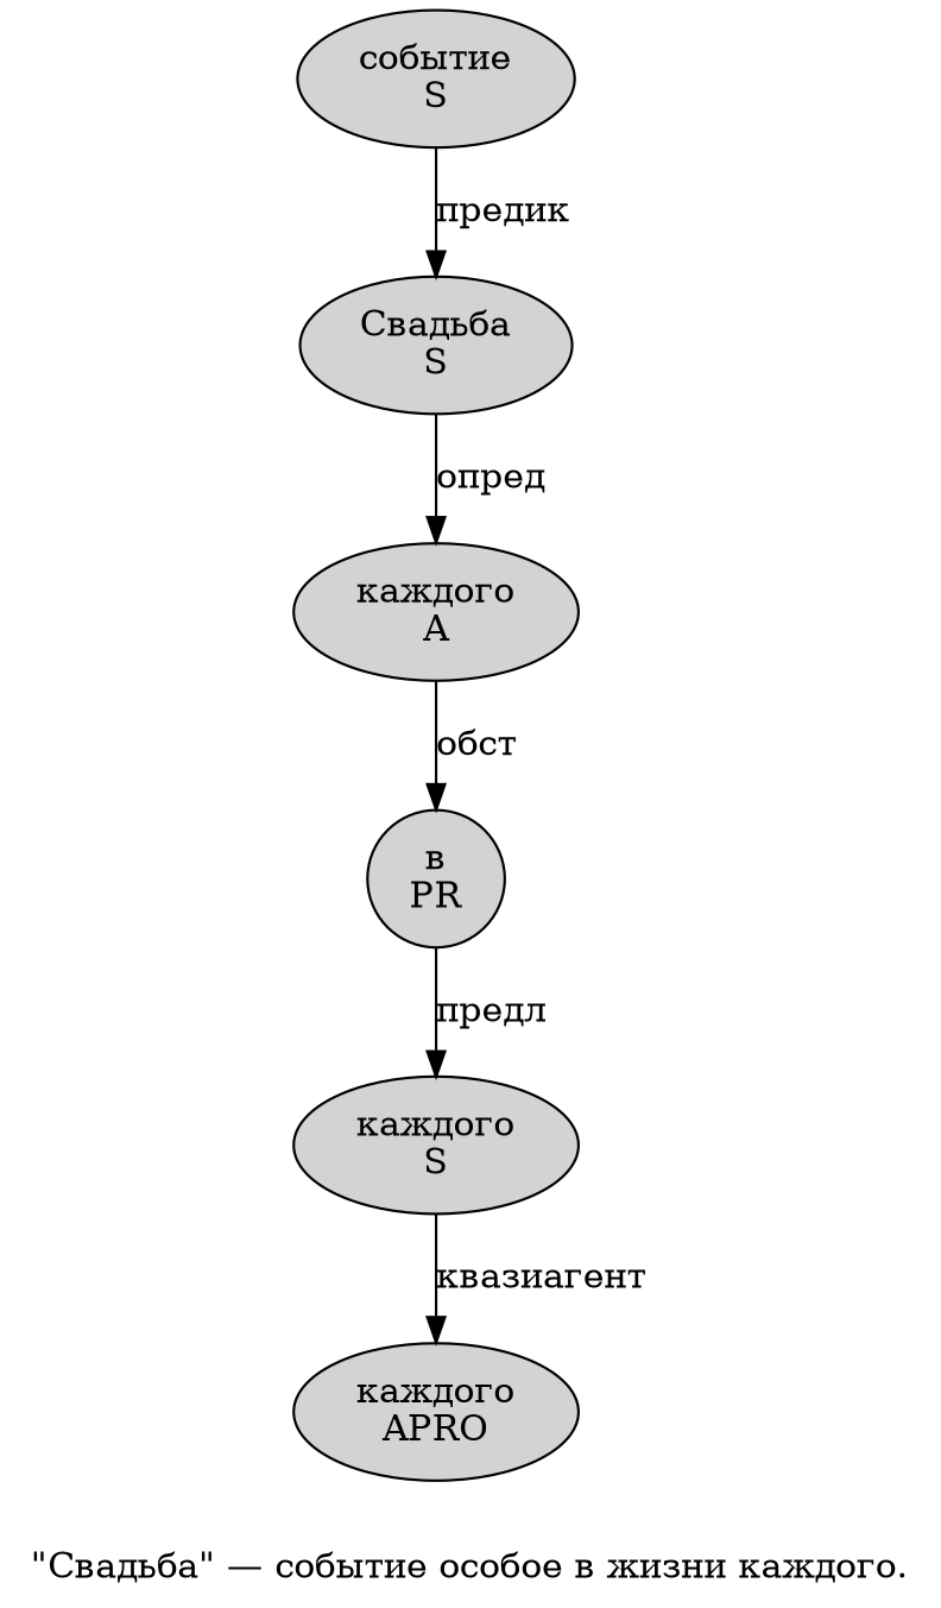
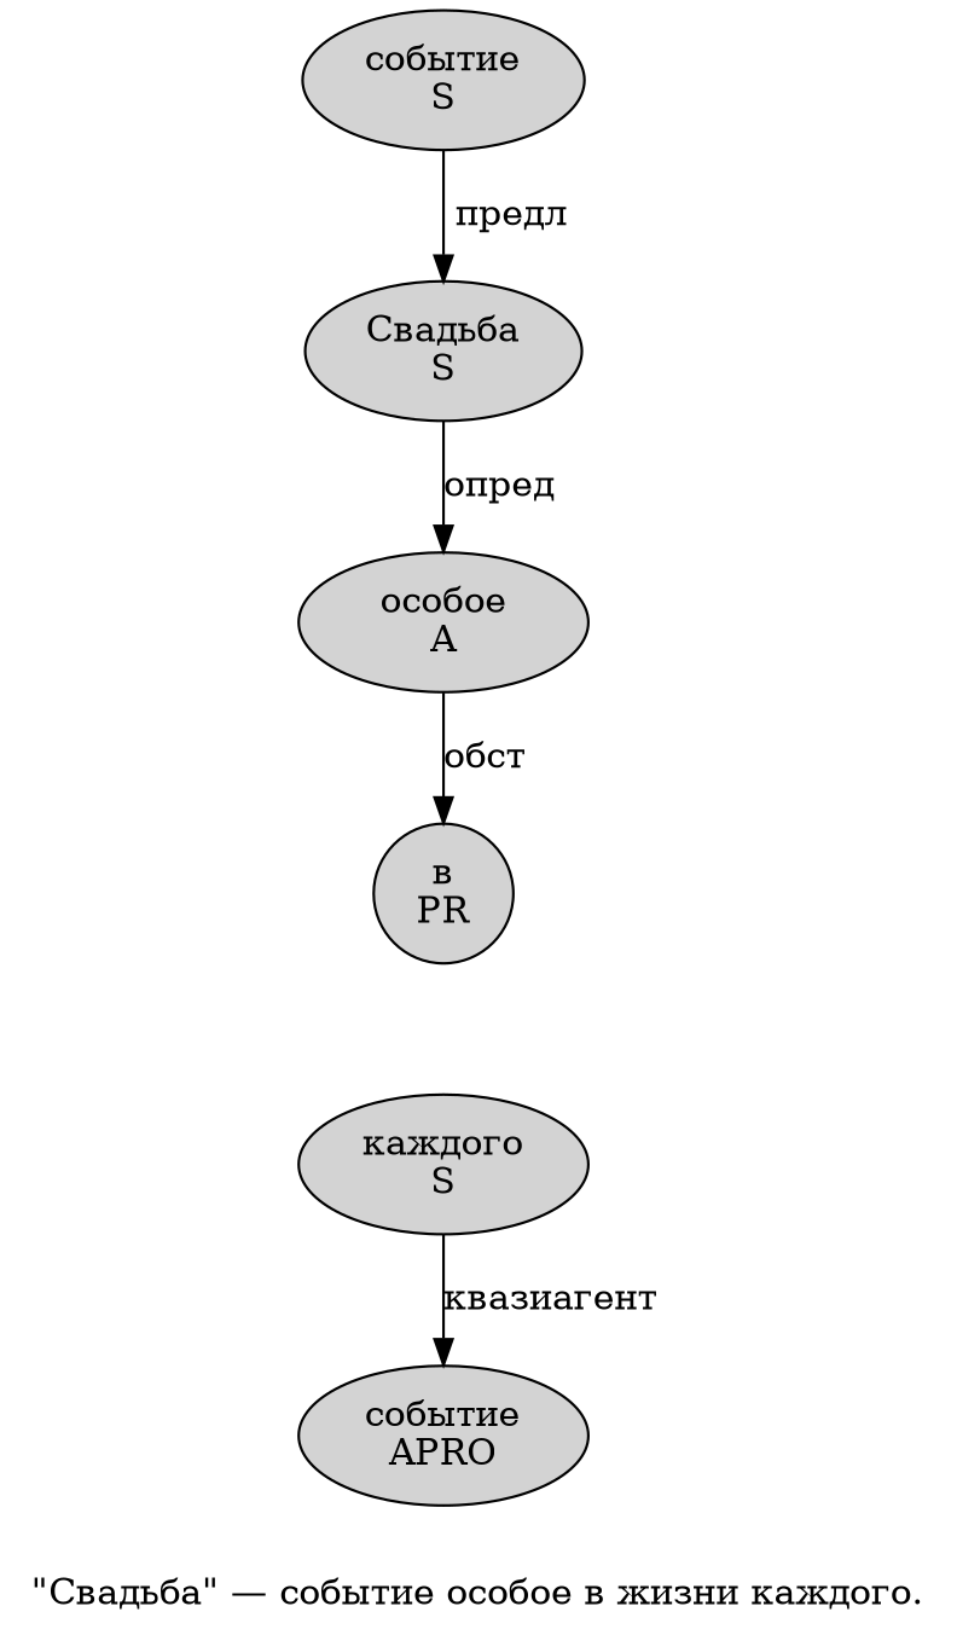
  digraph {
    label="\"Свадьба\" — событие особое в жизни каждого."
    node [fillcolor=lightgray penwidth=1 shape=ellipse style=filled]
    n1 [label="Свадьба\nS"]
-   n2 [label="каждого\nA"]
+   n2 [label="особое\nA"]
    n3 [label="событие\nS"]
    n4 [label="в\nPR"]
    n5 [label="каждого\nS"]
-   n6 [label="каждого\nAPRO"]
+   n6 [label="событие\nAPRO"]
    n1 -> n2 [label="опред"]
    n2 -> n4 [label="обст"]
-   n3 -> n1 [label="предик"]
-   n4 -> n5 [label="предл"]
+   n3 -> n1 [label="предл"]
    n5 -> n6 [label="квазиагент"]
  }
